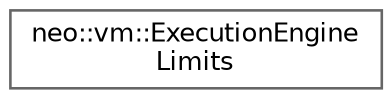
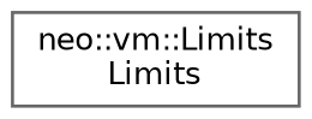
  digraph {
    rankdir=TB
-   n1 [color=grey40 fillcolor=white fontname=Helvetica fontsize=10 height=0.2 label="neo::vm::ExecutionEngine\lLimits" shape=box style=filled width=0.4]
+   n1 [color=grey40 fillcolor=white fontname=Helvetica fontsize=10 height=0.2 label="neo::vm::Limits\lLimits" shape=box style=filled width=0.4]
  }
